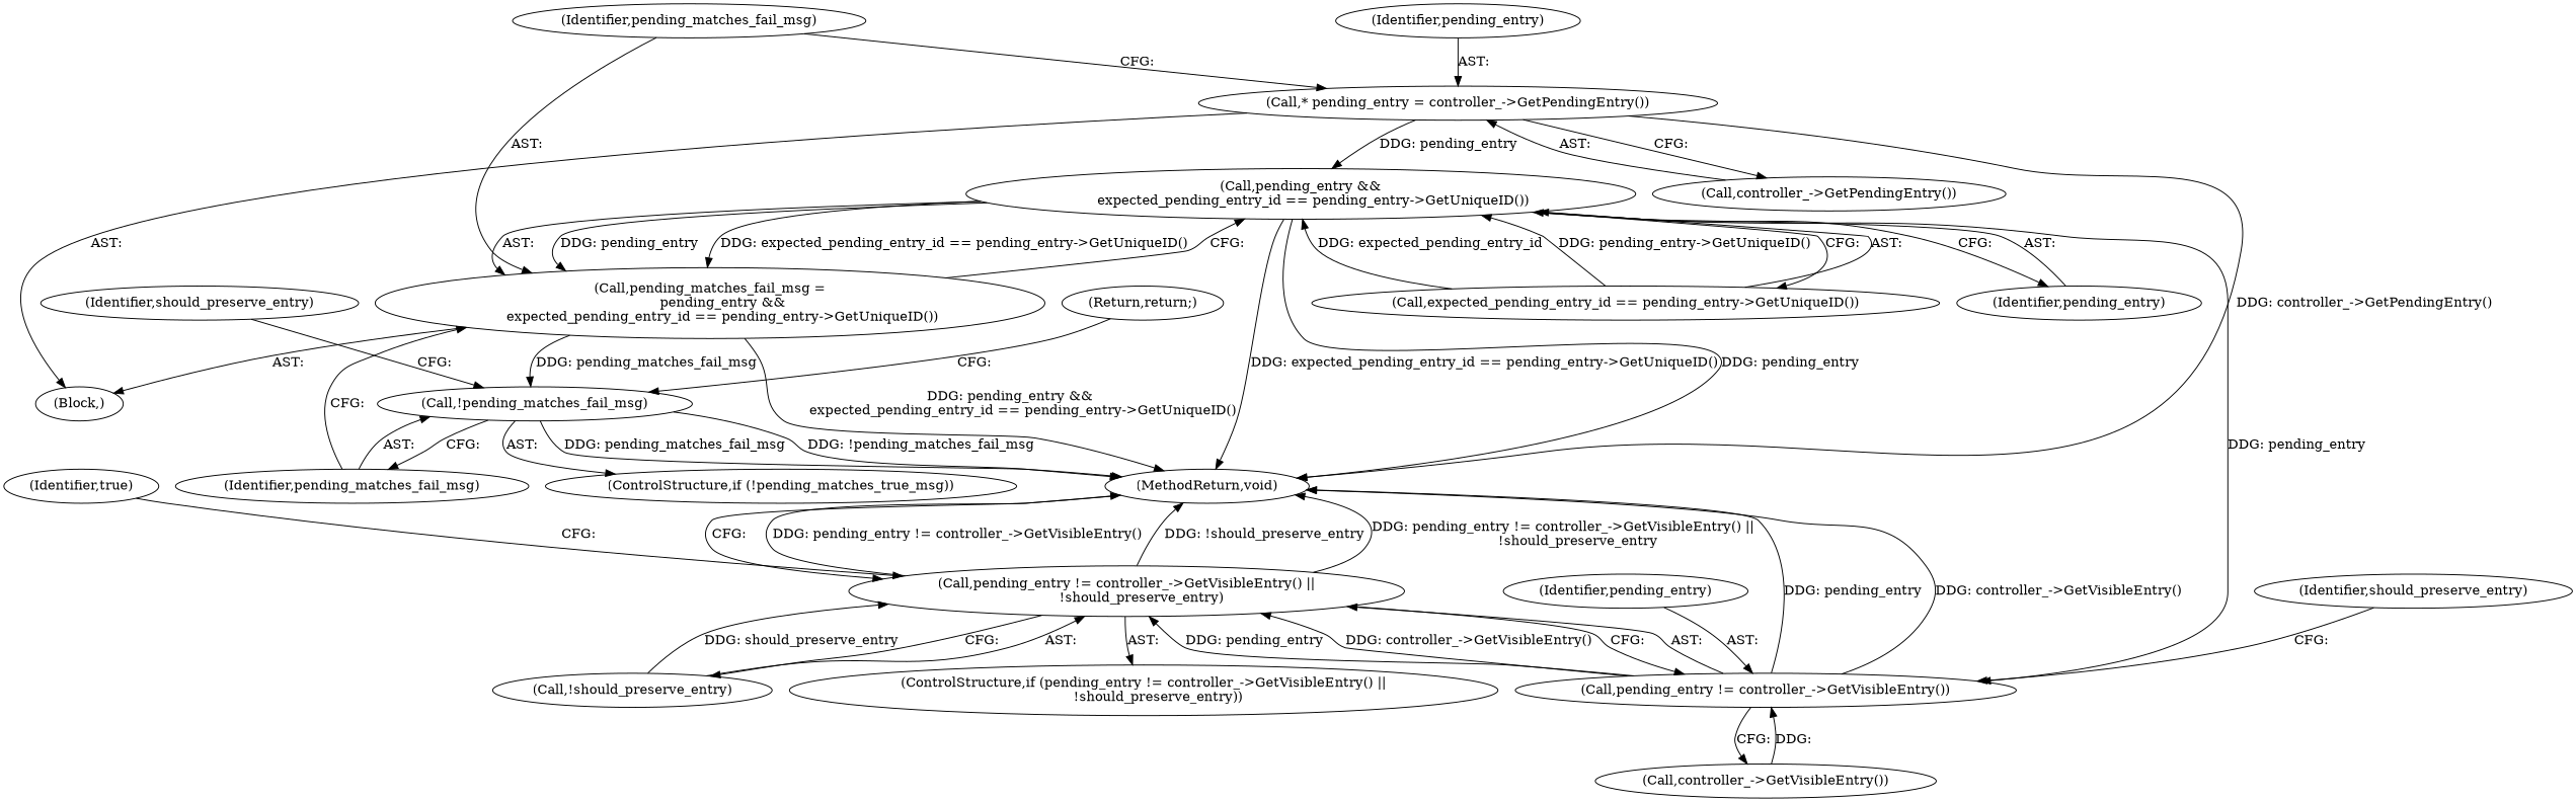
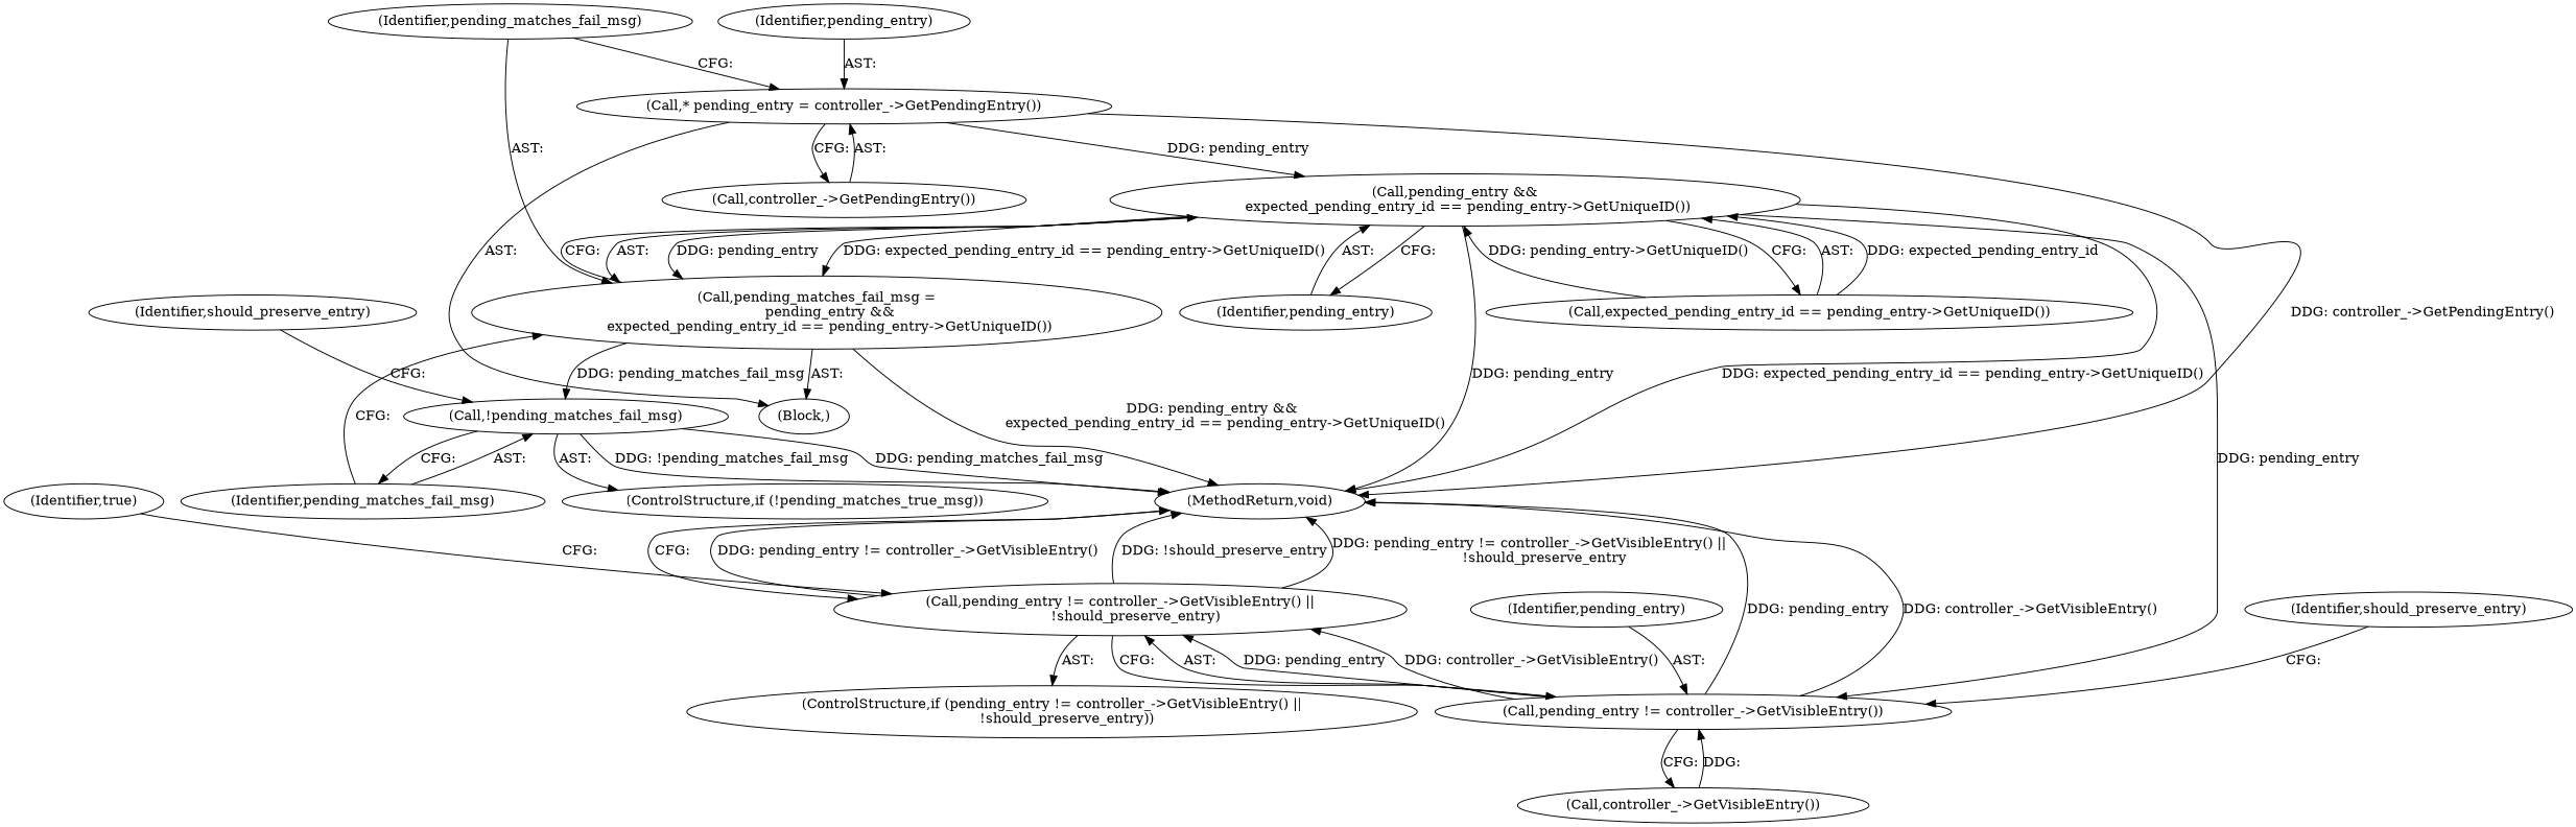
  digraph {
    n1 [label="(Call,* pending_entry = controller_->GetPendingEntry())"]
    n2 [label="(Call,pending_entry &&\n      expected_pending_entry_id == pending_entry->GetUniqueID())"]
    n3 [label="(Block,)"]
    n4 [label="(MethodReturn,void)"]
    n5 [label="(Call,controller_->GetPendingEntry())"]
    n6 [label="(Call,pending_matches_fail_msg =\n      pending_entry &&\n      expected_pending_entry_id == pending_entry->GetUniqueID())"]
    n7 [label="(Call,pending_entry != controller_->GetVisibleEntry())"]
    n8 [label="(Call,expected_pending_entry_id == pending_entry->GetUniqueID())"]
    n9 [label="(Identifier,pending_entry)"]
    n10 [label="(Call,pending_entry != controller_->GetVisibleEntry() ||\n       !should_preserve_entry)"]
    n11 [label="(Call,!pending_matches_fail_msg)"]
    n12 [label="(Call,controller_->GetVisibleEntry())"]
    n13 [label="(Identifier,pending_matches_fail_msg)"]
    n14 [label="(ControlStructure,if (!pending_matches_true_msg))"]
    n15 [label="(ControlStructure,if (pending_entry != controller_->GetVisibleEntry() ||\n       !should_preserve_entry))"]
-   n16 [label="(Call,!should_preserve_entry)"]
    n17 [label="(Identifier,should_preserve_entry)"]
    n18 [label="(Identifier,pending_matches_fail_msg)"]
    n19 [label="(Identifier,pending_entry)"]
    n20 [label="(Identifier,true)"]
-   n21 [label="(Return,return;)"]
    n22 [label="(Identifier,pending_entry)"]
    n23 [label="(Identifier,should_preserve_entry)"]
    n1 -> n2 [label="DDG: pending_entry"]
    n1 -> n3 [label="AST: "]
    n1 -> n4 [label="DDG: controller_->GetPendingEntry()"]
    n1 -> n5 [label="CFG: "]
    n2 -> n4 [label="DDG: expected_pending_entry_id == pending_entry->GetUniqueID()"]
    n2 -> n4 [label="DDG: pending_entry"]
    n2 -> n6 [label="AST: "]
    n2 -> n6 [label="DDG: pending_entry"]
    n2 -> n6 [label="DDG: expected_pending_entry_id == pending_entry->GetUniqueID()"]
    n2 -> n7 [label="DDG: pending_entry"]
    n2 -> n8 [label="CFG: "]
    n2 -> n9 [label="CFG: "]
    n4 -> n10 [label="CFG: "]
    n5 -> n1 [label="AST: "]
    n6 -> n2 [label="CFG: "]
    n6 -> n3 [label="AST: "]
    n6 -> n4 [label="DDG: pending_entry &&\n      expected_pending_entry_id == pending_entry->GetUniqueID()"]
    n6 -> n11 [label="DDG: pending_matches_fail_msg"]
    n7 -> n4 [label="DDG: pending_entry"]
    n7 -> n4 [label="DDG: controller_->GetVisibleEntry()"]
    n7 -> n10 [label="AST: "]
    n7 -> n10 [label="DDG: pending_entry"]
    n7 -> n10 [label="DDG: controller_->GetVisibleEntry()"]
    n7 -> n12 [label="CFG: "]
    n8 -> n2 [label="AST: "]
    n8 -> n2 [label="DDG: expected_pending_entry_id"]
    n8 -> n2 [label="DDG: pending_entry->GetUniqueID()"]
    n9 -> n2 [label="AST: "]
    n10 -> n4 [label="DDG: pending_entry != controller_->GetVisibleEntry()"]
    n10 -> n4 [label="DDG: !should_preserve_entry"]
    n10 -> n4 [label="DDG: pending_entry != controller_->GetVisibleEntry() ||\n       !should_preserve_entry"]
    n10 -> n7 [label="CFG: "]
    n10 -> n15 [label="AST: "]
-   n10 -> n16 [label="CFG: "]
    n11 -> n4 [label="DDG: pending_matches_fail_msg"]
    n11 -> n4 [label="DDG: !pending_matches_fail_msg"]
    n11 -> n13 [label="CFG: "]
    n11 -> n14 [label="AST: "]
    n12 -> n7 [label="DDG: "]
    n13 -> n6 [label="CFG: "]
    n13 -> n11 [label="AST: "]
-   n16 -> n10 [label="AST: "]
-   n16 -> n10 [label="DDG: should_preserve_entry"]
    n17 -> n11 [label="CFG: "]
    n18 -> n1 [label="CFG: "]
    n18 -> n6 [label="AST: "]
    n19 -> n1 [label="AST: "]
    n20 -> n10 [label="CFG: "]
-   n21 -> n11 [label="CFG: "]
    n22 -> n7 [label="AST: "]
    n23 -> n7 [label="CFG: "]
  }
